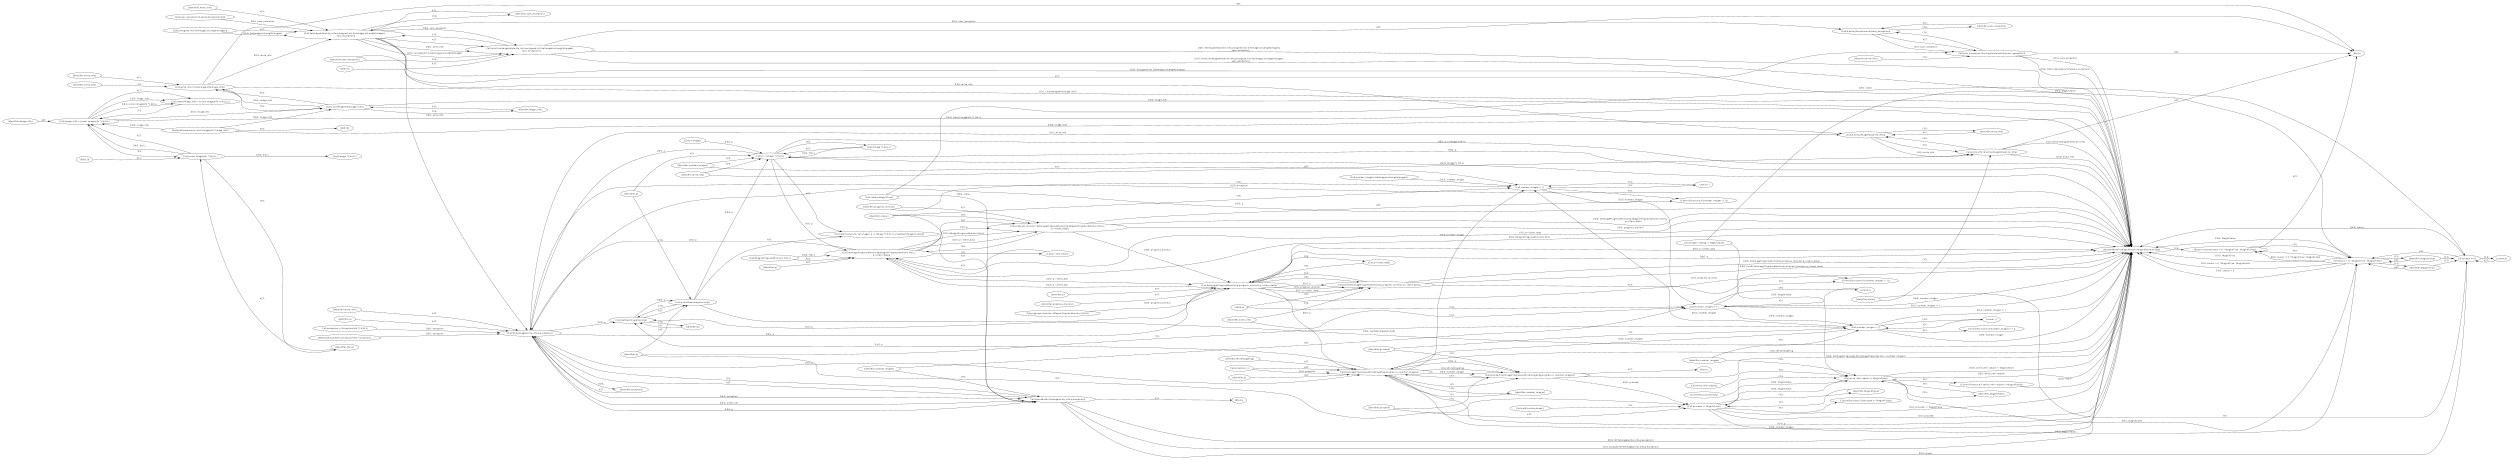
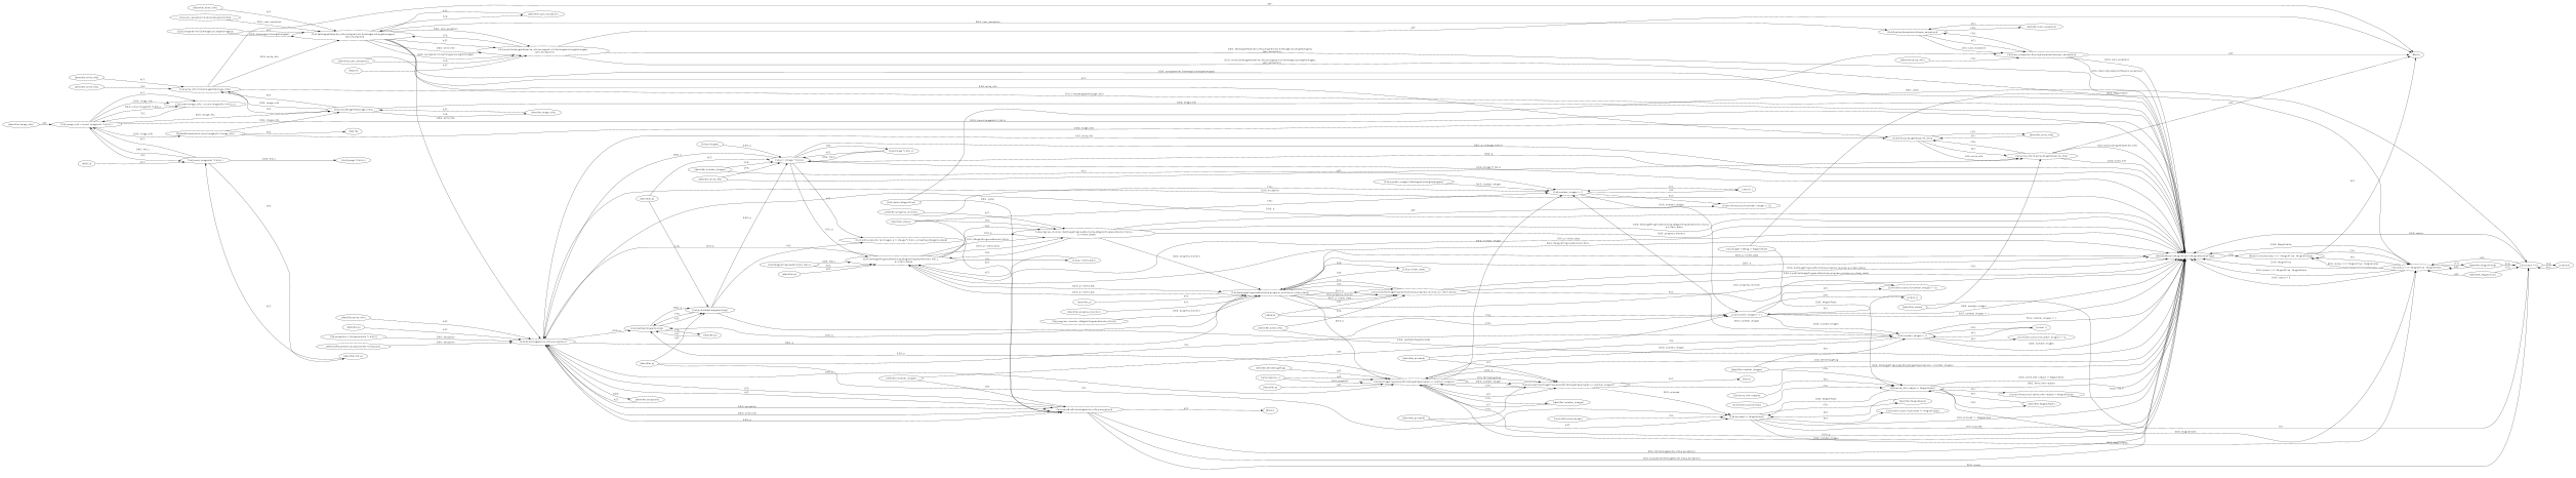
  digraph {
    fontname="Open Sans"
    rankdir=LR
    node [fontname="Open Sans"]
    edge [fontname="Open Sans"]
    n1 [label="(Call,write_info=CloneImageInfo(image_info))"]
    n2 [label="(Call,CloneImageInfo(image_info))"]
    n3 [label="(Call,SetImageInfo(write_info,(unsigned int) GetImageListLength(images),\n    sans_exception))"]
    n4 [label="(Block,)"]
    n5 [label="(MethodReturn,MagickExport MagickBooleanType)"]
    n6 [label="(Identifier,image_info)"]
    n7 [label="(Call,(void) SetImageInfo(write_info,(unsigned int) GetImageListLength(images),\n    sans_exception))"]
    n8 [label="(Call,DestroyExceptionInfo(sans_exception))"]
    n9 [label="(Call,WriteImage(write_info,p,exception))"]
    n10 [label="(Call,DestroyImageInfo(write_info))"]
    n11 [label="(Identifier,sans_exception)"]
    n12 [label="(Return,return(status != 0 ? MagickTrue : MagickFalse);)"]
    n13 [label="(Call,image_info != (const ImageInfo *) NULL)"]
    n14 [label="(Call,(const ImageInfo *) NULL)"]
    n15 [label="(Call,assert(image_info != (const ImageInfo *) NULL))"]
    n16 [label="(Identifier,NULL)"]
    n17 [label="(Call,(Image *) NULL)"]
    n18 [label="(MethodParameterIn,const ImageInfo *image_info)"]
    1000102
    n20 [label="(Call,sans_exception=DestroyExceptionInfo(sans_exception))"]
    n21 [label="(Identifier,sans_exception)"]
    n22 [label="(Call,GetNextImageInList(p))"]
    n23 [label="(Call,SetImageProgressMonitor(p,progress_monitor,p->client_data))"]
    n24 [label="(Call,SetImageProgress(p,WriteImageTag,progress++,number_images))"]
    n25 [label="(Call,status&=WriteImage(write_info,p,exception))"]
    n26 [label="(Identifier,exception)"]
    n27 [label="(Call,write_info=DestroyImageInfo(write_info))"]
    n28 [label="(Identifier,write_info)"]
    n29 [label="(Call,p=GetNextImageInList(p))"]
    n30 [label="(Identifier,p)"]
    n31 [label="(Call,SetImageProgressMonitor(p,(MagickProgressMonitor) NULL,\n        p->client_data))"]
    n32 [label="(Call,(void) SetImageProgressMonitor(p,progress_monitor,p->client_data))"]
    n33 [label="(Call,p->client_data)"]
    n34 [label="(Call,number_images != 1)"]
    n35 [label="(Call,proceed=SetImageProgress(p,WriteImageTag,progress++,number_images))"]
    n36 [label="(Identifier,number_images)"]
    n37 [label="(Call,status != 0)"]
    n38 [label="(Block,)"]
    n39 [label="(Call,p != (Image *) NULL)"]
    n40 [label="(ControlStructure,for (p=images; p != (Image *) NULL; p=GetNextImageInList(p)))"]
    n41 [label="(Call,(Image *) NULL)"]
    n42 [label="(Call,progress_monitor=SetImageProgressMonitor(p,(MagickProgressMonitor) NULL,\n        p->client_data))"]
    n43 [label="(Call,p->client_data)"]
    n44 [label="(ControlStructure,if (number_images != 1))"]
    n45 [label="(ControlStructure,if (number_images != 1))"]
    n46 [label="(Call,number_images != 1)"]
    n47 [label="(Literal,1)"]
    n48 [label="(Call,proceed == MagickFalse)"]
    n49 [label="(Block,)"]
    n50 [label="(Call,number_images != 1)"]
    n51 [label="(Literal,1)"]
    n52 [label="(Literal,1)"]
    n53 [label="(ControlStructure,if (number_images != 1))"]
    n54 [label="(Call,write_info->adjoin != MagickFalse)"]
    n55 [label="(Call,status != 0 ? MagickTrue : MagickFalse)"]
    n56 [label="(Identifier,MagickFalse)"]
    n57 [label="(ControlStructure,if (proceed == MagickFalse))"]
    n58 [label="(Identifier,MagickFalse)"]
    n59 [label="(ControlStructure,if (write_info->adjoin != MagickFalse))"]
    n60 [label="(Identifier,MagickFalse)"]
    n61 [label="(Identifier,MagickTrue)"]
    n62 [label="(Literal,0)"]
    n63 [label="(Call,(unsigned int) GetImageListLength(images))"]
    n64 [label="(Identifier,write_info)"]
    n65 [label="(Identifier,proceed)"]
    n66 [label="(Identifier,status)"]
    n67 [label="(Identifier,write_info)"]
    n68 [label="(Identifier,write_info)"]
    n69 [label="(Call,progress++)"]
    n70 [label="(Identifier,progress_monitor)"]
    n71 [label="(Identifier,image_info)"]
    n72 [label="(Call,images->debug != MagickFalse)"]
    n73 [label="(Call,write_info->adjoin)"]
    n74 [label="(Call,p=images)"]
    n75 [label="(Call,sans_exception=AcquireExceptionInfo())"]
    n76 [label="(Identifier,p)"]
    n77 [label="(Identifier,number_images)"]
    n78 [label="(MethodParameterIn,ExceptionInfo *exception)"]
    n79 [label="(Call,(MagickProgressMonitor) NULL)"]
    n80 [label="(Identifier,write_info)"]
    n81 [label="(Call,progress_monitor=(MagickProgressMonitor) NULL)"]
    n82 [label="(Call,exception != (ExceptionInfo *) NULL)"]
    n83 [label="(ControlStructure,break;)"]
    n84 [label="(ControlStructure,break;)"]
    n85 [label="(Identifier,p)"]
    n86 [label="(Call,status=MagickTrue)"]
    n87 [label="(Identifier,write_info)"]
    n88 [label="(Identifier,p)"]
    n89 [label="(Identifier,number_images)"]
    n90 [label="(Identifier,p)"]
    n91 [label="(Identifier,sans_exception)"]
    n92 [label="(Identifier,p)"]
    n93 [label="(Identifier,write_info)"]
    n94 [label="(Identifier,proceed)"]
    n95 [label="(Identifier,write_info)"]
    n96 [label="(Call,number_images=GetImageListLength(images))"]
    n97 [label="(Identifier,WriteImageTag)"]
    n98 [label="(Identifier,progress_monitor)"]
    n99 [label="(Identifier,number_images)"]
    n100 [label="(Identifier,status)"]
    n101 [label="(Identifier,p)"]
    1000120
    1000216
    1000353
    n1 -> n2 [label="CFG: "]
    n1 -> n3 [label="DDG: write_info"]
    n1 -> n4 [label="AST: "]
    n1 -> n5 [label="DDG: CloneImageInfo(image_info)"]
    n2 -> n1 [label="AST: "]
    n2 -> n1 [label="DDG: image_info"]
    n2 -> n5 [label="DDG: image_info"]
    n2 -> n6 [label="CFG: "]
    n3 -> n5 [label="DDG: (unsigned int) GetImageListLength(images)"]
    n3 -> n7 [label="AST: "]
    n3 -> n7 [label="DDG: write_info"]
    n3 -> n7 [label="DDG: (unsigned int) GetImageListLength(images)"]
    n3 -> n7 [label="DDG: sans_exception"]
    n3 -> n8 [label="DDG: sans_exception"]
    n3 -> n9 [label="DDG: write_info"]
    n3 -> n10 [label="DDG: write_info"]
    n3 -> n11 [label="CFG: "]
    n5 -> n12 [label="CFG: "]
    n6 -> n2 [label="AST: "]
    n7 -> n3 [label="CFG: "]
    n7 -> n4 [label="AST: "]
    n7 -> n5 [label="DDG: SetImageInfo(write_info,(unsigned int) GetImageListLength(images),\n    sans_exception)"]
    n7 -> n5 [label="DDG: (void) SetImageInfo(write_info,(unsigned int) GetImageListLength(images),\n    sans_exception)"]
    n8 -> n20 [label="AST: "]
    n8 -> n20 [label="DDG: sans_exception"]
    n8 -> n21 [label="CFG: "]
    n9 -> n5 [label="DDG: exception"]
    n9 -> n5 [label="DDG: p"]
    n9 -> n10 [label="DDG: write_info"]
    n9 -> n22 [label="DDG: p"]
    n9 -> n23 [label="DDG: p"]
    n9 -> n24 [label="DDG: p"]
    n9 -> n25 [label="AST: "]
    n9 -> n25 [label="DDG: write_info"]
    n9 -> n25 [label="DDG: p"]
    n9 -> n25 [label="DDG: exception"]
    n9 -> n26 [label="DDG: "]
    n10 -> n27 [label="AST: "]
    n10 -> n27 [label="DDG: write_info"]
    n10 -> n28 [label="CFG: "]
    n11 -> n3 [label="AST: "]
    n12 -> n4 [label="AST: "]
    n12 -> n55 [label="CFG: "]
    n13 -> n2 [label="DDG: image_info"]
    n13 -> n5 [label="DDG: (const ImageInfo *) NULL"]
    n13 -> n14 [label="CFG: "]
    n13 -> n15 [label="AST: "]
    n13 -> n15 [label="DDG: image_info"]
    n13 -> n15 [label="DDG: (const ImageInfo *) NULL"]
    n14 -> n13 [label="AST: "]
    n14 -> n13 [label="DDG: NULL"]
    n14 -> n16 [label="CFG: "]
    n14 -> n17 [label="DDG: NULL"]
    n15 -> n13 [label="CFG: "]
    n16 -> n14 [label="AST: "]
    n18 -> n2 [label="DDG: image_info"]
    n18 -> n5 [label="DDG: image_info"]
-   n18 -> n13 [label="DDG: image_info"]
+   n13 -> n18 [label="DDG: image_info"]
    n18 -> 1000102 [label="AST: "]
    n20 -> n4 [label="AST: "]
    n20 -> n5 [label="DDG: sans_exception"]
    n20 -> n5 [label="DDG: DestroyExceptionInfo(sans_exception)"]
    n20 -> n8 [label="CFG: "]
    n21 -> n8 [label="AST: "]
    n22 -> n29 [label="AST: "]
    n22 -> n29 [label="DDG: p"]
    n22 -> n30 [label="CFG: "]
    n23 -> n5 [label="DDG: progress_monitor"]
    n23 -> n5 [label="DDG: p->client_data"]
    n23 -> n5 [label="DDG: p"]
    n23 -> n22 [label="DDG: p"]
    n23 -> n24 [label="DDG: p"]
    n23 -> n31 [label="DDG: p->client_data"]
    n23 -> n32 [label="AST: "]
    n23 -> n32 [label="DDG: p"]
    n23 -> n32 [label="DDG: progress_monitor"]
    n23 -> n32 [label="DDG: p->client_data"]
    n23 -> n33 [label="CFG: "]
    n24 -> n5 [label="DDG: WriteImageTag"]
    n24 -> n5 [label="DDG: p"]
    n24 -> n5 [label="DDG: number_images"]
    n24 -> n22 [label="DDG: p"]
    n24 -> n34 [label="DDG: number_images"]
    n24 -> n35 [label="AST: "]
    n24 -> n35 [label="DDG: p"]
    n24 -> n35 [label="DDG: WriteImageTag"]
    n24 -> n35 [label="DDG: number_images"]
    n24 -> n36 [label="CFG: "]
    n25 -> n5 [label="DDG: WriteImage(write_info,p,exception)"]
    n25 -> n5 [label="DDG: status&=WriteImage(write_info,p,exception)"]
    n25 -> n9 [label="CFG: "]
    n25 -> n37 [label="DDG: status"]
    n25 -> n38 [label="AST: "]
    n26 -> n9 [label="AST: "]
    n27 -> n4 [label="AST: "]
    n27 -> n5 [label="DDG: DestroyImageInfo(write_info)"]
    n27 -> n5 [label="DDG: write_info"]
    n27 -> n10 [label="CFG: "]
    n28 -> n10 [label="AST: "]
    n29 -> n5 [label="DDG: GetNextImageInList(p)"]
    n29 -> n22 [label="CFG: "]
    n29 -> n39 [label="DDG: p"]
    n29 -> n40 [label="AST: "]
    n30 -> n22 [label="AST: "]
    n31 -> n5 [label="DDG: p->client_data"]
    n31 -> n5 [label="DDG: (MagickProgressMonitor) NULL"]
    n31 -> n9 [label="DDG: p"]
    n31 -> n23 [label="DDG: p->client_data"]
    n31 -> n42 [label="AST: "]
    n31 -> n42 [label="DDG: p"]
    n31 -> n42 [label="DDG: (MagickProgressMonitor) NULL"]
    n31 -> n42 [label="DDG: p->client_data"]
    n31 -> n43 [label="CFG: "]
    n32 -> n5 [label="DDG: (void) SetImageProgressMonitor(p,progress_monitor,p->client_data)"]
    n32 -> n5 [label="DDG: SetImageProgressMonitor(p,progress_monitor,p->client_data)"]
    n32 -> n23 [label="CFG: "]
    n32 -> n45 [label="AST: "]
    n33 -> n23 [label="AST: "]
    n34 -> n44 [label="AST: "]
    n34 -> n46 [label="DDG: number_images"]
    n34 -> n47 [label="CFG: "]
    n35 -> n5 [label="DDG: SetImageProgress(p,WriteImageTag,progress++,number_images)"]
    n35 -> n24 [label="CFG: "]
    n35 -> n48 [label="DDG: proceed"]
    n35 -> n49 [label="AST: "]
    n36 -> n24 [label="AST: "]
    n37 -> n5 [label="DDG: status"]
    n37 -> n55 [label="AST: "]
    n37 -> n62 [label="CFG: "]
    n39 -> n5 [label="DDG: p != (Image *) NULL"]
    n39 -> n5 [label="DDG: p"]
    n39 -> n5 [label="DDG: (Image *) NULL"]
    n39 -> n9 [label="DDG: p"]
    n39 -> n31 [label="DDG: p"]
    n39 -> n40 [label="AST: "]
    n39 -> n41 [label="CFG: "]
    n41 -> n39 [label="AST: "]
    n41 -> n39 [label="DDG: NULL"]
    n42 -> n5 [label="DDG: SetImageProgressMonitor(p,(MagickProgressMonitor) NULL,\n        p->client_data)"]
    n42 -> n5 [label="DDG: progress_monitor"]
    n42 -> n23 [label="DDG: progress_monitor"]
    n42 -> n31 [label="CFG: "]
    n42 -> n44 [label="AST: "]
    n43 -> n31 [label="AST: "]
    n46 -> n5 [label="DDG: number_images"]
    n46 -> n5 [label="DDG: number_images != 1"]
    n46 -> n45 [label="AST: "]
    n46 -> n50 [label="DDG: number_images"]
    n46 -> n51 [label="CFG: "]
    n47 -> n34 [label="AST: "]
    n48 -> n5 [label="DDG: proceed"]
    n48 -> n5 [label="DDG: proceed == MagickFalse"]
-   n48 -> n54 [label="DDG: MagickFalse"]
    n48 -> n55 [label="DDG: MagickFalse"]
    n48 -> n56 [label="CFG: "]
    n48 -> n57 [label="AST: "]
    n50 -> n5 [label="DDG: number_images"]
    n50 -> n5 [label="DDG: number_images != 1"]
    n50 -> n24 [label="DDG: number_images"]
    n50 -> n34 [label="DDG: number_images"]
    n50 -> n52 [label="CFG: "]
    n50 -> n53 [label="AST: "]
    n51 -> n46 [label="AST: "]
    n52 -> n50 [label="AST: "]
    n54 -> n5 [label="DDG: write_info->adjoin != MagickFalse"]
    n54 -> n5 [label="DDG: write_info->adjoin"]
    n54 -> n48 [label="DDG: MagickFalse"]
    n54 -> n55 [label="DDG: MagickFalse"]
    n54 -> n58 [label="CFG: "]
    n54 -> n59 [label="AST: "]
    n55 -> n5 [label="DDG: MagickTrue"]
    n55 -> n5 [label="DDG: status != 0 ? MagickTrue : MagickFalse"]
    n55 -> n5 [label="DDG: status != 0"]
    n55 -> n5 [label="DDG: MagickFalse"]
    n55 -> n12 [label="AST: "]
    n55 -> n12 [label="DDG: status != 0 ? MagickTrue : MagickFalse"]
    n55 -> n60 [label="CFG: "]
-   n55 -> n61 [label="CFG: "]
    n56 -> n48 [label="AST: "]
    n58 -> n54 [label="AST: "]
    n59 -> n5 [label="DDG: <RET>"]
    n60 -> n37 [label="CFG: "]
    n60 -> n55 [label="AST: "]
    n61 -> n37 [label="CFG: "]
    n61 -> n55 [label="AST: "]
    n62 -> n37 [label="AST: "]
    n63 -> n3 [label="AST: "]
    n63 -> n3 [label="DDG: GetImageListLength(images)"]
    n64 -> n1 [label="AST: "]
    n65 -> n35 [label="CFG: "]
    n65 -> n48 [label="AST: "]
    n66 -> n25 [label="AST: "]
    n66 -> n34 [label="CFG: "]
    n66 -> n42 [label="CFG: "]
    n67 -> n1 [label="CFG: "]
    n68 -> n3 [label="AST: "]
    n69 -> n24 [label="AST: "]
    n69 -> n24 [label="DDG: progress"]
    n70 -> n23 [label="AST: "]
    n71 -> n13 [label="AST: "]
    n72 -> n54 [label="DDG: MagickFalse"]
    n72 -> n55 [label="DDG: MagickFalse"]
    n73 -> n54 [label="AST: "]
    n74 -> n39 [label="DDG: p"]
    n75 -> n3 [label="DDG: sans_exception"]
    n76 -> n9 [label="AST: "]
    n77 -> n34 [label="AST: "]
    n77 -> n39 [label="CFG: "]
    n78 -> n9 [label="DDG: exception"]
    n79 -> n31 [label="AST: "]
    n79 -> n31 [label="DDG: NULL"]
    n80 -> n27 [label="AST: "]
    n80 -> n39 [label="CFG: "]
    n81 -> n23 [label="DDG: progress_monitor"]
    n82 -> n9 [label="DDG: exception"]
    n83 -> n54 [label="CFG: "]
    n84 -> n48 [label="CFG: "]
    n85 -> n31 [label="AST: "]
    n86 -> n25 [label="DDG: status"]
    n86 -> n37 [label="DDG: status"]
    n87 -> n9 [label="AST: "]
    n88 -> n29 [label="AST: "]
    n88 -> n48 [label="CFG: "]
    n88 -> n50 [label="CFG: "]
    n89 -> n50 [label="AST: "]
    n89 -> n54 [label="CFG: "]
    n90 -> n24 [label="AST: "]
    n91 -> n7 [label="CFG: "]
    n91 -> n20 [label="AST: "]
    n92 -> n23 [label="AST: "]
    n93 -> n32 [label="CFG: "]
    n93 -> n46 [label="CFG: "]
    n94 -> n35 [label="AST: "]
    n94 -> n50 [label="CFG: "]
    n95 -> n20 [label="CFG: "]
    n96 -> n34 [label="DDG: number_images"]
    n97 -> n24 [label="AST: "]
    n98 -> n34 [label="CFG: "]
    n98 -> n42 [label="AST: "]
    n99 -> n25 [label="CFG: "]
    n99 -> n46 [label="AST: "]
    n100 -> n27 [label="CFG: "]
    n100 -> n37 [label="AST: "]
    n101 -> n29 [label="CFG: "]
    n101 -> n39 [label="AST: "]
    1000120 -> n14 [label="AST: "]
    1000216 -> n7 [label="AST: "]
    1000353 -> n32 [label="AST: "]
    1000353 -> n46 [label="CFG: "]
  }
